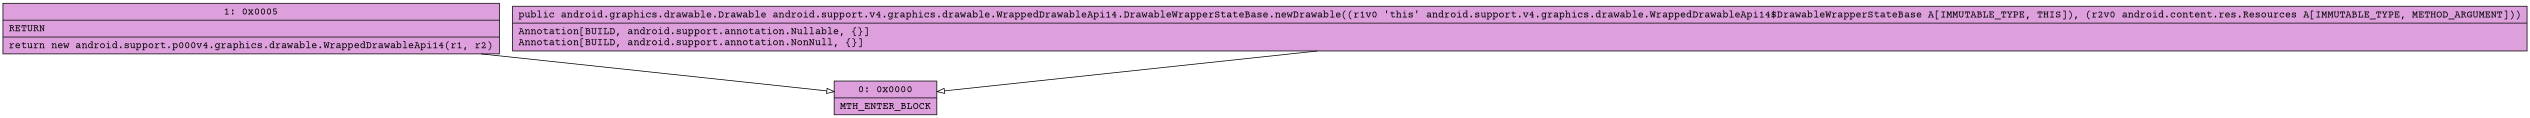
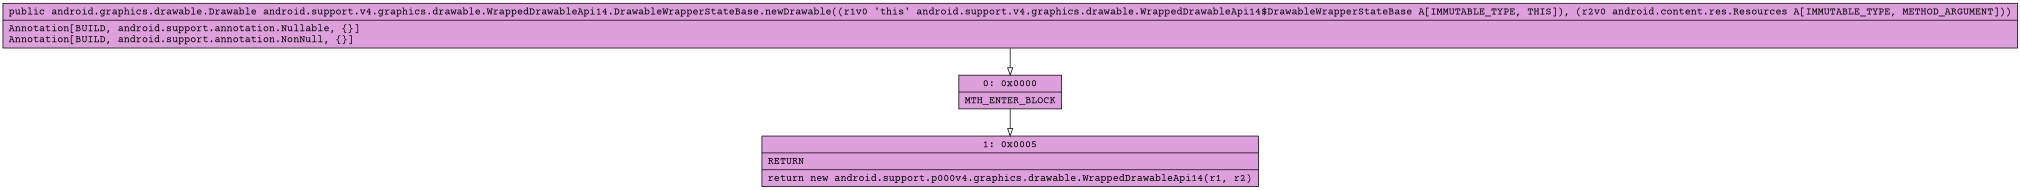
  digraph {
    fontname="Courier Prime"
    node [shape=record style=filled fillcolor=plum fontname="Courier Prime"]
    edge [arrowhead=onormal fontname="Courier Prime"]
    n1 [label="{0\:\ 0x0000|MTH_ENTER_BLOCK\l}"]
    n2 [label="{1\:\ 0x0005|RETURN\l|return new android.support.p000v4.graphics.drawable.WrappedDrawableApi14(r1, r2)\l}"]
    n3 [label="{public android.graphics.drawable.Drawable android.support.v4.graphics.drawable.WrappedDrawableApi14.DrawableWrapperStateBase.newDrawable((r1v0 'this' android.support.v4.graphics.drawable.WrappedDrawableApi14$DrawableWrapperStateBase A[IMMUTABLE_TYPE, THIS]), (r2v0 android.content.res.Resources A[IMMUTABLE_TYPE, METHOD_ARGUMENT]))  | Annotation[BUILD, android.support.annotation.Nullable, \{\}]\lAnnotation[BUILD, android.support.annotation.NonNull, \{\}]\l}"]
-   n2 -> n1
+   n1 -> n2
    n3 -> n1
  }
